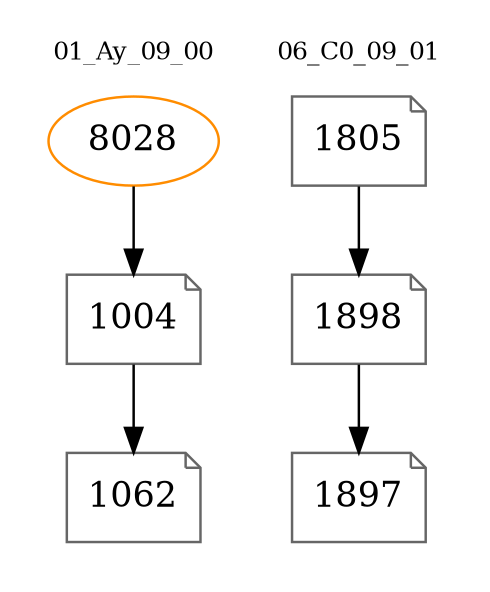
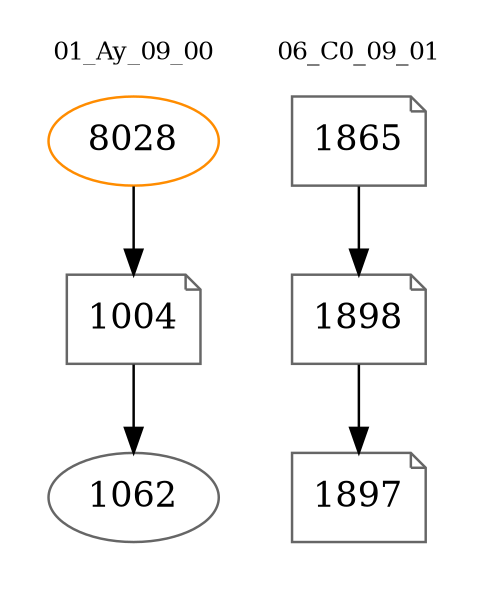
  digraph {
    node [color=gray40 shape=note]
    edge [color=black]
    n1 [color=darkorange label=8028 shape=ellipse]
    n2 [label=1004]
-   n3 [label=1062]
-   n4 [label=1805]
+   n3 [label=1062 shape=ellipse]
+   n4 [label=1865]
    n5 [label=1898]
    n6 [label=1897]
    subgraph cluster_1 {
      color=white
      fontsize=10
      label="01_Ay_09_00"
      n1
      n2
      n3
    }
    subgraph cluster_2 {
      color=white
      fontsize=10
      label="06_C0_09_01"
      n4
      n5
      n6
    }
    n1 -> n2
    n2 -> n3
    n4 -> n5
    n5 -> n6
  }
